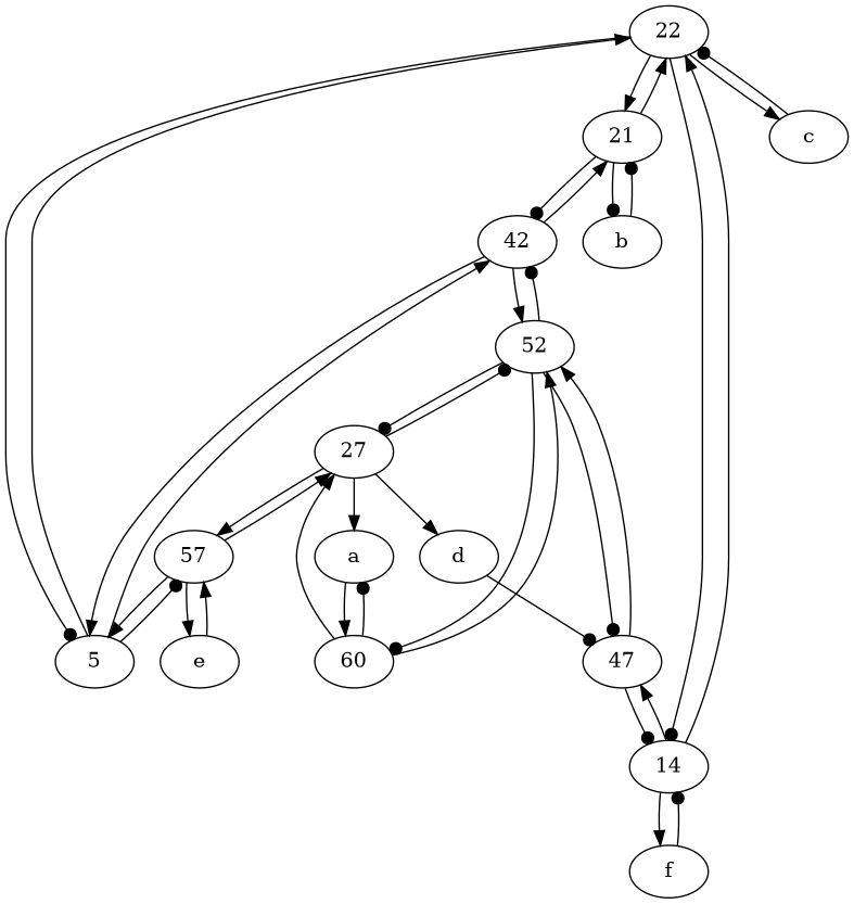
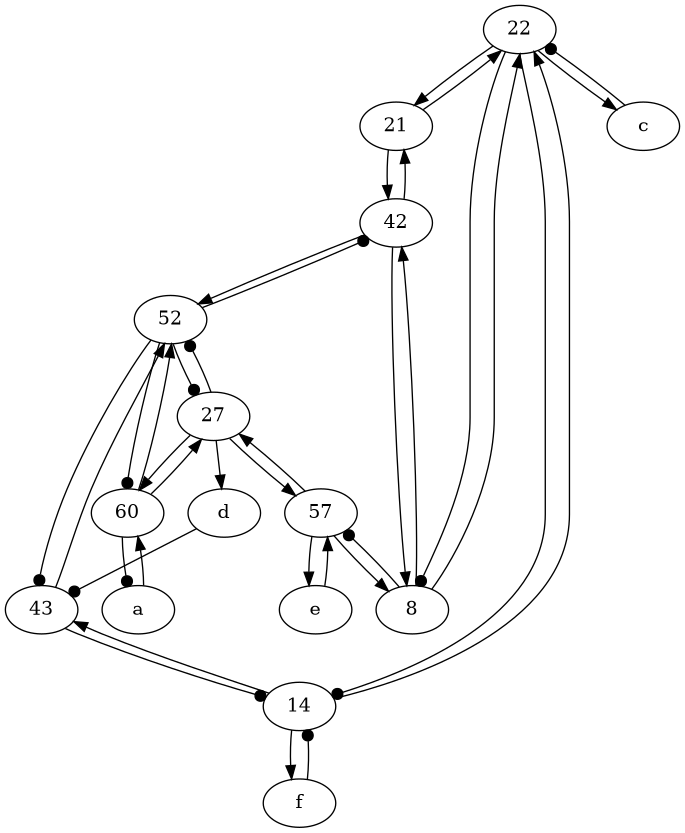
  digraph {
    edge [arrowhead=normal]
    n1 [label=22]
    21
-   5
+   5 [label=8]
    c
    14
    42
-   b
    57
-   43 [label=47]
+   43
    f
    52
    d
    n13 [label=60]
    a
    27
    e
    n1 -> 21
    n1 -> 5 [arrowhead=dot]
    n1 -> c
    n1 -> 14 [arrowhead=dot]
    21 -> n1
-   21 -> 42 [arrowhead=dot]
-   21 -> b [arrowhead=dot]
+   21 -> 42
    5 -> n1
    5 -> 42
    5 -> 57 [arrowhead=dot]
    c -> n1 [arrowhead=dot]
    14 -> n1
    14 -> 43
    14 -> f
    42 -> 21
    42 -> 5
    42 -> 52
-   b -> 21 [arrowhead=dot]
    57 -> 5
    57 -> 27
    57 -> e
    43 -> 14 [arrowhead=dot]
    43 -> 52
    f -> 14 [arrowhead=dot]
    52 -> 42 [arrowhead=dot]
    52 -> 43 [arrowhead=dot]
    52 -> n13 [arrowhead=dot]
    52 -> 27 [arrowhead=dot]
    d -> 43 [arrowhead=dot]
    n13 -> 52
    n13 -> a [arrowhead=dot]
    n13 -> 27
    a -> n13
    27 -> 57
    27 -> 52 [arrowhead=dot]
    27 -> d
-   27 -> a
+   27 -> n13
    e -> 57
  }
